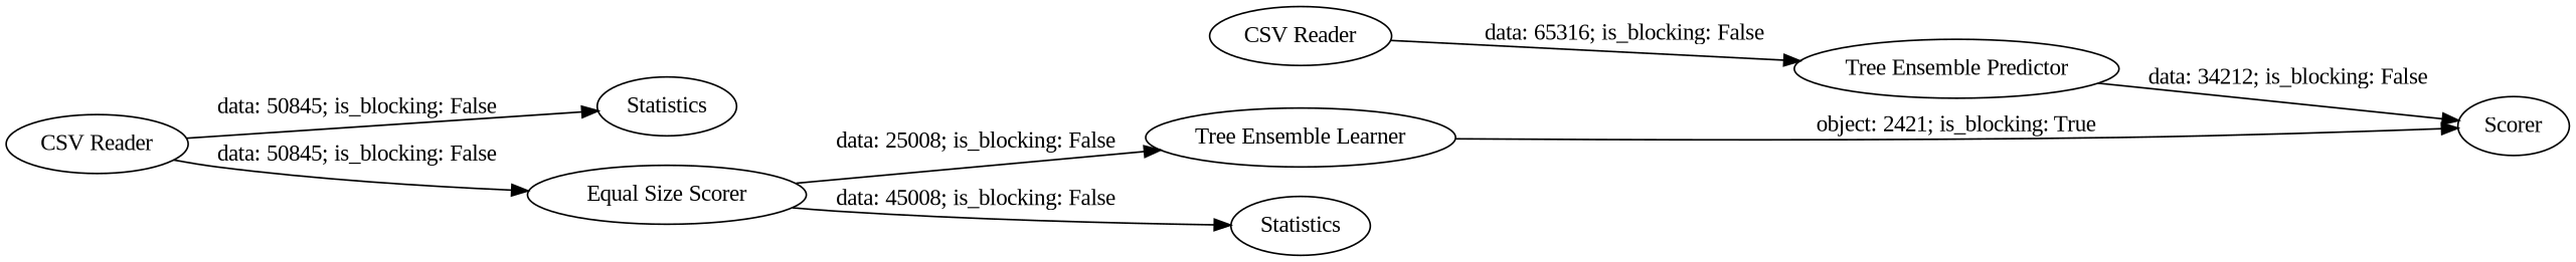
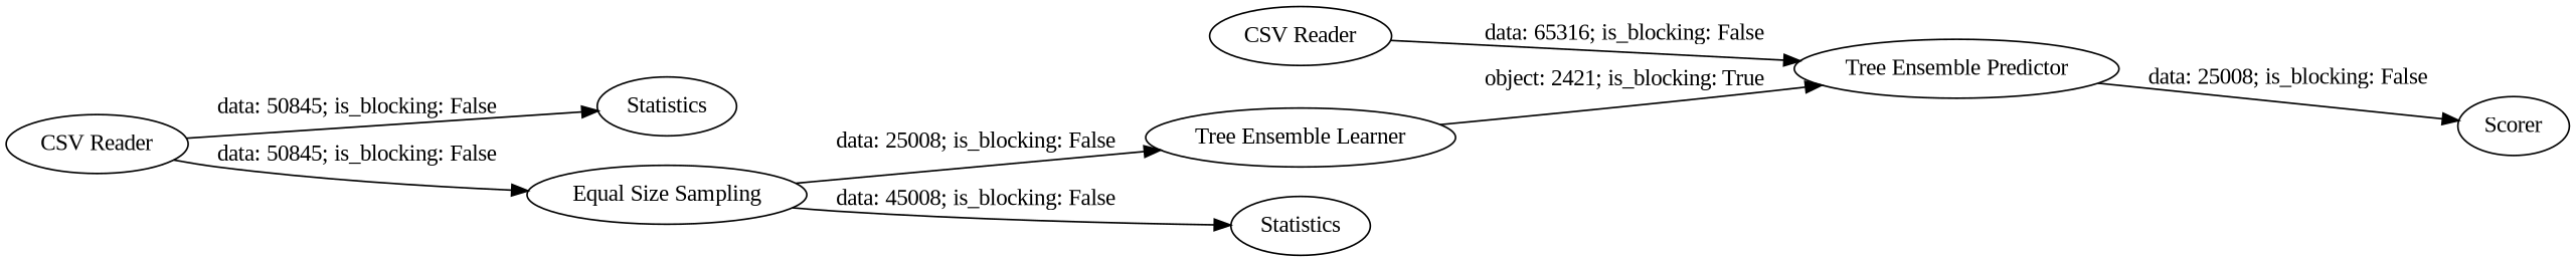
  digraph {
    fontname="Liberation Serif"
    rankdir=LR
    node [fontname="Liberation Serif"]
    edge [fontname="Liberation Serif"]
    n1 [label=Scorer]
    n2 [label=Statistics]
    n3 [label="Tree Ensemble Learner"]
    n4 [label="Tree Ensemble Predictor"]
    n5 [label=Statistics]
-   n6 [label="Equal Size Scorer"]
+   n6 [label="Equal Size Sampling"]
    n7 [label="CSV Reader"]
    n8 [label="CSV Reader"]
-   n3 -> n1 [label="object: 2421; is_blocking: True"]
-   n4 -> n1 [label="data: 34212; is_blocking: False"]
+   n3 -> n4 [label="object: 2421; is_blocking: True"]
+   n4 -> n1 [label="data: 25008; is_blocking: False"]
    n6 -> n3 [label="data: 25008; is_blocking: False"]
    n6 -> n5 [label="data: 45008; is_blocking: False"]
    n7 -> n2 [label="data: 50845; is_blocking: False"]
    n7 -> n6 [label="data: 50845; is_blocking: False"]
    n8 -> n4 [label="data: 65316; is_blocking: False"]
  }
